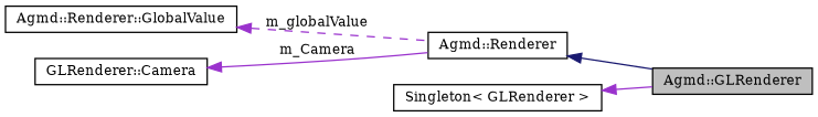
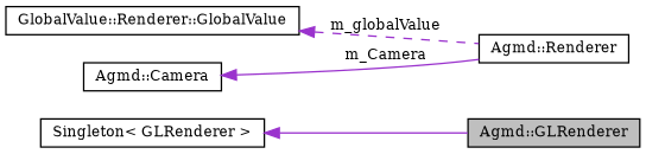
  digraph {
    fontname="DejaVu Serif"
    rankdir=LR
    node [color=black fillcolor=white fontname="DejaVu Serif" fontsize=10 shape=record style=filled]
    edge [color=darkorchid3 dir=back fontname="DejaVu Serif" fontsize=10 labelfontname=Helvetica labelfontsize=10 style=solid]
    n1 [fillcolor=grey75 fontcolor=black height=0.2 label="Agmd::GLRenderer" width=0.4]
    n2 [height=0.2 label="Agmd::Renderer" width=0.4]
-   n3 [height=0.2 label="Agmd::Renderer::GlobalValue" width=0.4]
-   n4 [height=0.2 label="GLRenderer::Camera" width=0.4]
+   n3 [height=0.2 label="GlobalValue::Renderer::GlobalValue" width=0.4]
+   n4 [height=0.2 label="Agmd::Camera" width=0.4]
    n5 [height=0.2 label="Singleton\< GLRenderer \>" width=0.4]
-   n2 -> n1 [color=midnightblue]
    n3 -> n2 [label=" m_globalValue" style=dashed]
    n4 -> n2 [label=" m_Camera"]
    n5 -> n1
  }
